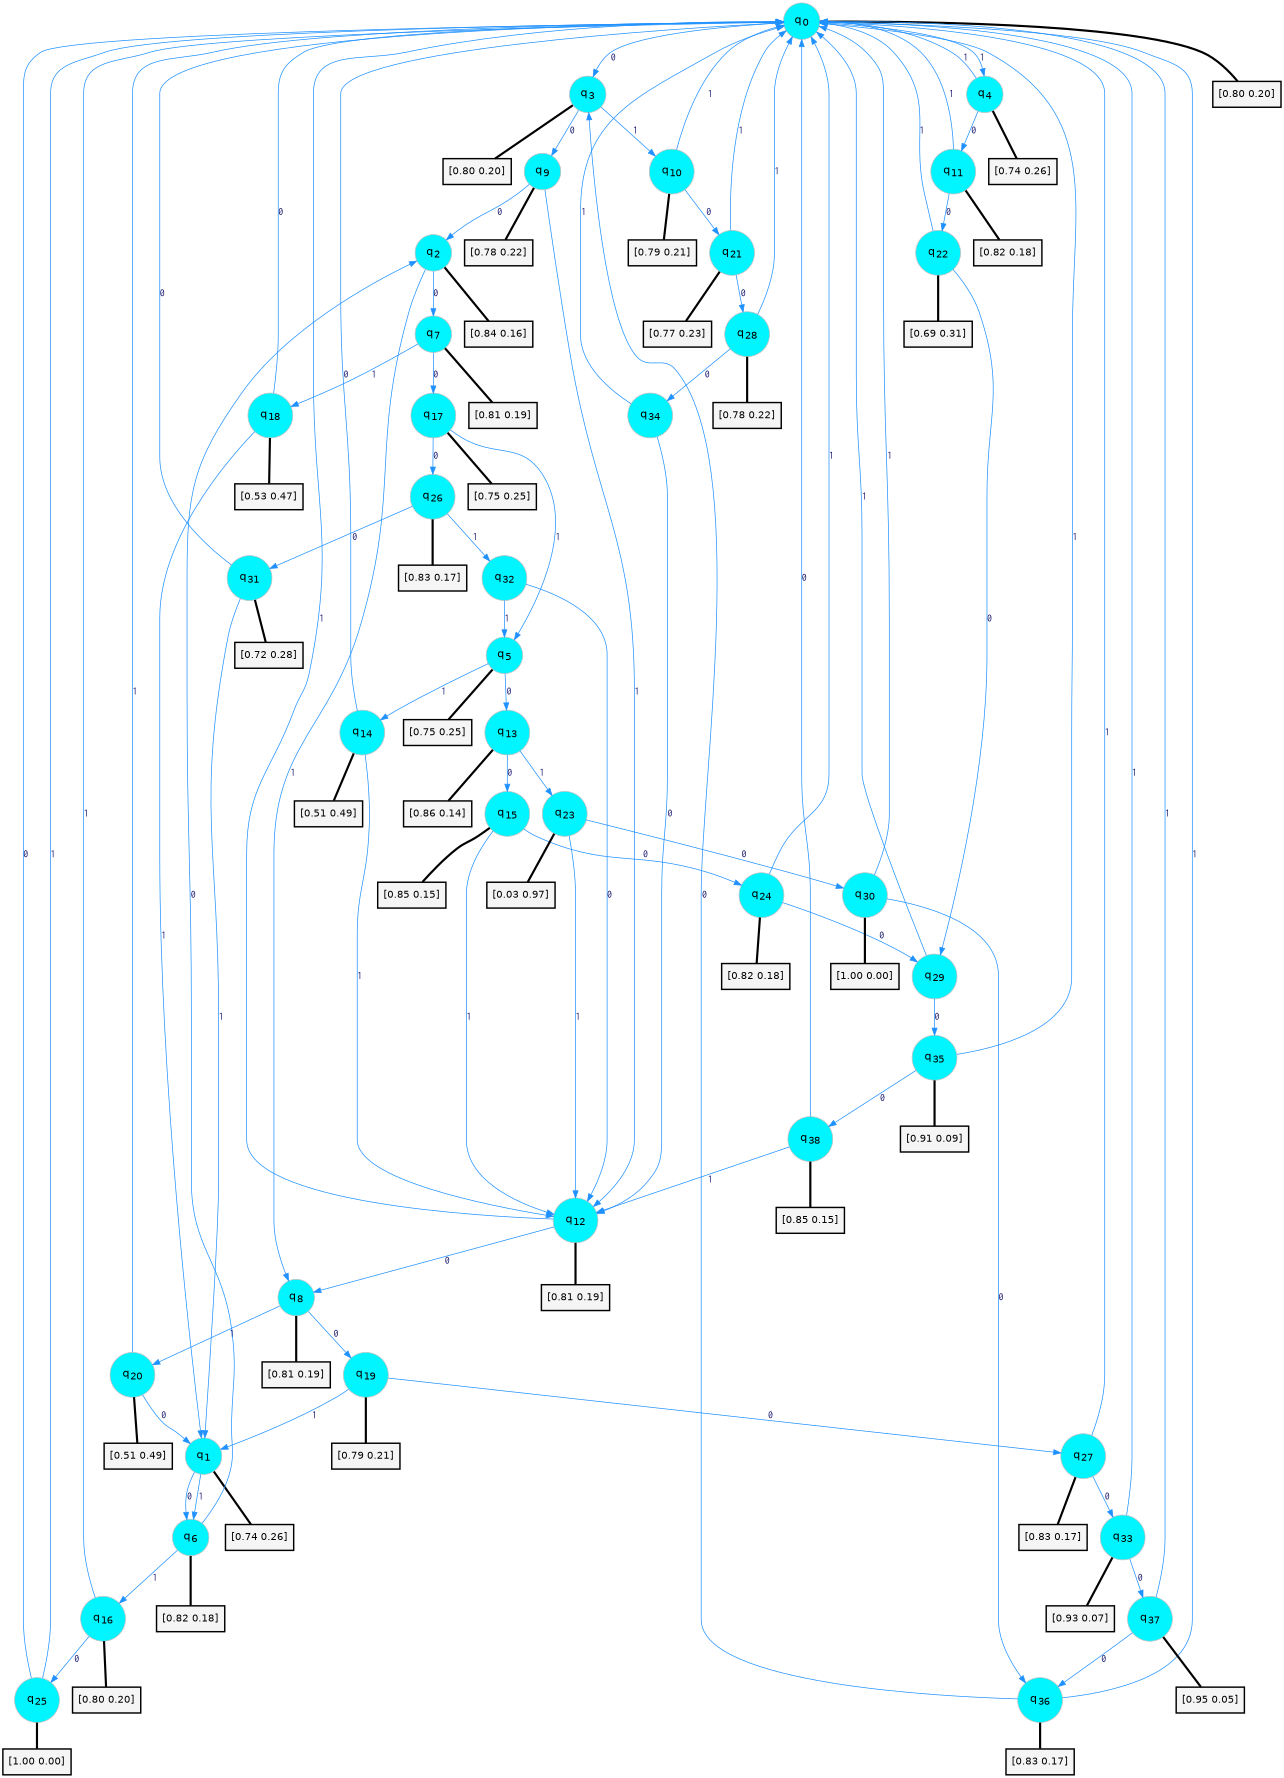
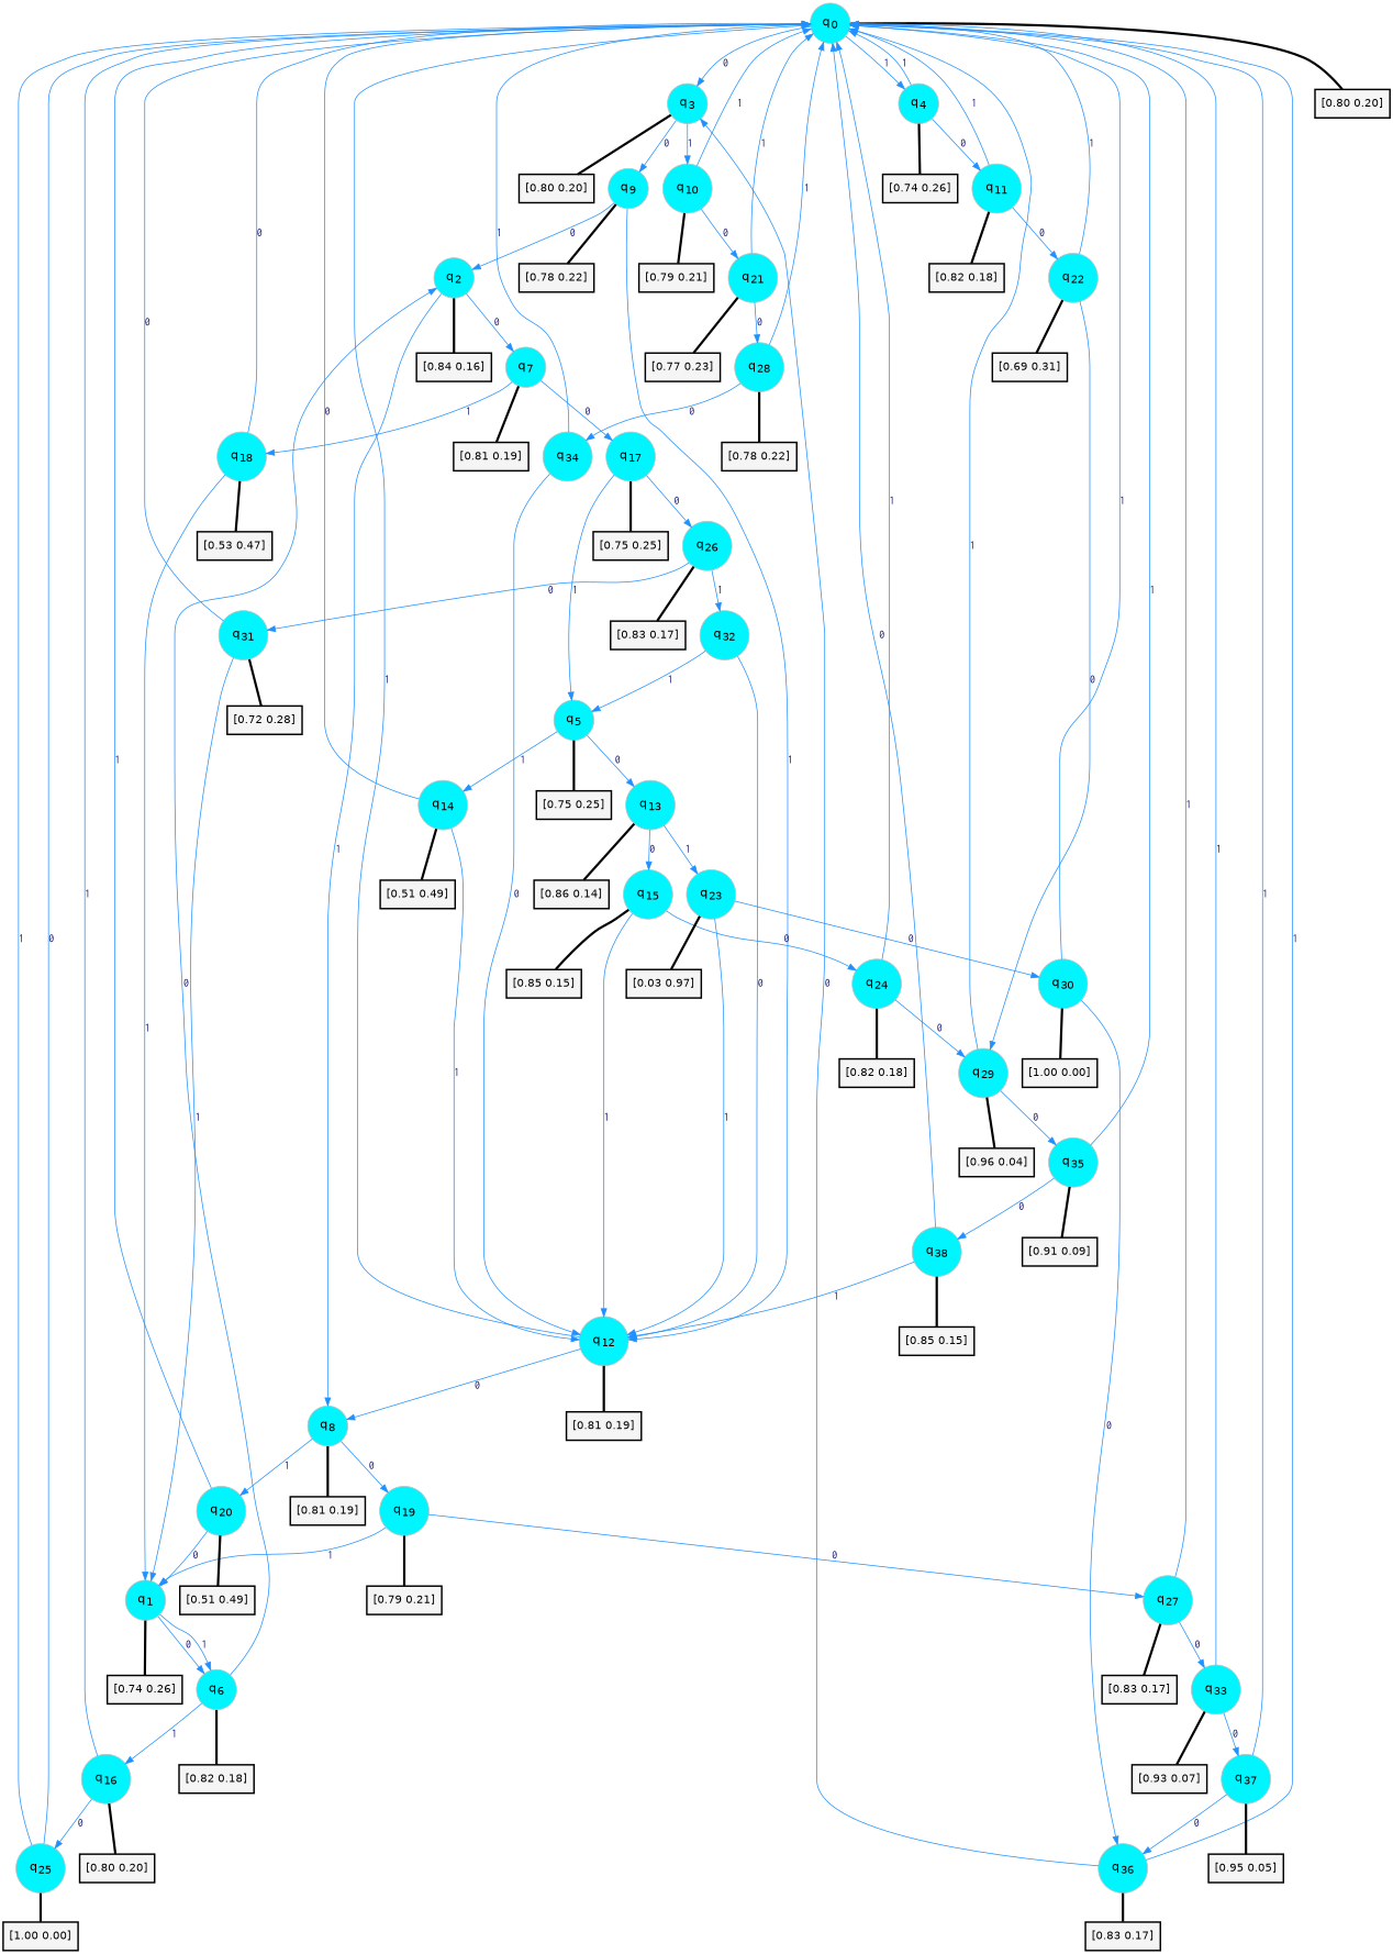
  digraph {
    rankdir=TD
    node [color=gray fillcolor=turquoise1 fontcolor=black fontname=Helvetica fontsize=16 fontweight=bold shape=circle style=filled]
    edge [arrowsize=1 color=dodgerblue1 fontcolor=midnightblue fontname=courier fontweight=bold penwidth=1 style=solid weight=20]
    n1 [label=<q<SUB>0</SUB>>]
    n2 [label=<q<SUB>3</SUB>>]
    n3 [label=<q<SUB>4</SUB>>]
    n4 [color=black fillcolor=whitesmoke fontsize=14 label="[0.80 0.20]" penwidth=2 shape=box]
    n5 [label=<q<SUB>9</SUB>>]
    n6 [label=<q<SUB>10</SUB>>]
    n7 [color=black fillcolor=whitesmoke fontsize=14 label="[0.80 0.20]" penwidth=2 shape=box]
    n8 [label=<q<SUB>11</SUB>>]
    n9 [color=black fillcolor=whitesmoke fontsize=14 label="[0.74 0.26]" penwidth=2 shape=box]
    n10 [label=<q<SUB>1</SUB>>]
    n11 [label=<q<SUB>6</SUB>>]
    n12 [color=black fillcolor=whitesmoke fontsize=14 label="[0.74 0.26]" penwidth=2 shape=box]
    n13 [label=<q<SUB>2</SUB>>]
    n14 [label=<q<SUB>16</SUB>>]
    n15 [color=black fillcolor=whitesmoke fontsize=14 label="[0.82 0.18]" penwidth=2 shape=box]
    n16 [label=<q<SUB>7</SUB>>]
    n17 [label=<q<SUB>8</SUB>>]
    n18 [color=black fillcolor=whitesmoke fontsize=14 label="[0.84 0.16]" penwidth=2 shape=box]
    n19 [label=<q<SUB>17</SUB>>]
    n20 [label=<q<SUB>18</SUB>>]
    n21 [color=black fillcolor=whitesmoke fontsize=14 label="[0.81 0.19]" penwidth=2 shape=box]
    n22 [label=<q<SUB>19</SUB>>]
    n23 [label=<q<SUB>20</SUB>>]
    n24 [color=black fillcolor=whitesmoke fontsize=14 label="[0.81 0.19]" penwidth=2 shape=box]
    n25 [label=<q<SUB>12</SUB>>]
    n26 [color=black fillcolor=whitesmoke fontsize=14 label="[0.78 0.22]" penwidth=2 shape=box]
    n27 [label=<q<SUB>21</SUB>>]
    n28 [color=black fillcolor=whitesmoke fontsize=14 label="[0.79 0.21]" penwidth=2 shape=box]
    n29 [label=<q<SUB>22</SUB>>]
    n30 [color=black fillcolor=whitesmoke fontsize=14 label="[0.82 0.18]" penwidth=2 shape=box]
    n31 [label=<q<SUB>5</SUB>>]
    n32 [label=<q<SUB>13</SUB>>]
    n33 [label=<q<SUB>14</SUB>>]
    n34 [color=black fillcolor=whitesmoke fontsize=14 label="[0.75 0.25]" penwidth=2 shape=box]
    n35 [label=<q<SUB>15</SUB>>]
    n36 [label=<q<SUB>23</SUB>>]
    n37 [color=black fillcolor=whitesmoke fontsize=14 label="[0.86 0.14]" penwidth=2 shape=box]
    n38 [color=black fillcolor=whitesmoke fontsize=14 label="[0.51 0.49]" penwidth=2 shape=box]
    n39 [label=<q<SUB>25</SUB>>]
    n40 [color=black fillcolor=whitesmoke fontsize=14 label="[0.80 0.20]" penwidth=2 shape=box]
    n41 [label=<q<SUB>26</SUB>>]
    n42 [color=black fillcolor=whitesmoke fontsize=14 label="[0.75 0.25]" penwidth=2 shape=box]
    n43 [color=black fillcolor=whitesmoke fontsize=14 label="[0.53 0.47]" penwidth=2 shape=box]
    n44 [label=<q<SUB>27</SUB>>]
    n45 [color=black fillcolor=whitesmoke fontsize=14 label="[0.79 0.21]" penwidth=2 shape=box]
    n46 [color=black fillcolor=whitesmoke fontsize=14 label="[0.51 0.49]" penwidth=2 shape=box]
    n47 [color=black fillcolor=whitesmoke fontsize=14 label="[0.81 0.19]" penwidth=2 shape=box]
    n48 [label=<q<SUB>28</SUB>>]
    n49 [color=black fillcolor=whitesmoke fontsize=14 label="[0.77 0.23]" penwidth=2 shape=box]
    n50 [label=<q<SUB>29</SUB>>]
    n51 [color=black fillcolor=whitesmoke fontsize=14 label="[0.69 0.31]" penwidth=2 shape=box]
    n52 [label=<q<SUB>24</SUB>>]
    n53 [color=black fillcolor=whitesmoke fontsize=14 label="[0.85 0.15]" penwidth=2 shape=box]
    n54 [label=<q<SUB>30</SUB>>]
    n55 [color=black fillcolor=whitesmoke fontsize=14 label="[0.03 0.97]" penwidth=2 shape=box]
    n56 [color=black fillcolor=whitesmoke fontsize=14 label="[0.82 0.18]" penwidth=2 shape=box]
    n57 [color=black fillcolor=whitesmoke fontsize=14 label="[1.00 0.00]" penwidth=2 shape=box]
    n58 [label=<q<SUB>31</SUB>>]
    n59 [label=<q<SUB>32</SUB>>]
    n60 [color=black fillcolor=whitesmoke fontsize=14 label="[0.83 0.17]" penwidth=2 shape=box]
    n61 [label=<q<SUB>33</SUB>>]
    n62 [color=black fillcolor=whitesmoke fontsize=14 label="[0.83 0.17]" penwidth=2 shape=box]
    n63 [label=<q<SUB>34</SUB>>]
    n64 [color=black fillcolor=whitesmoke fontsize=14 label="[0.78 0.22]" penwidth=2 shape=box]
    n65 [label=<q<SUB>35</SUB>>]
+   n66 [color=black fillcolor=whitesmoke fontsize=14 label="[0.96 0.04]" penwidth=2 shape=box]
    n67 [label=<q<SUB>36</SUB>>]
    n68 [color=black fillcolor=whitesmoke fontsize=14 label="[1.00 0.00]" penwidth=2 shape=box]
    n69 [color=black fillcolor=whitesmoke fontsize=14 label="[0.72 0.28]" penwidth=2 shape=box]
    n70 [label=<q<SUB>37</SUB>>]
    n71 [color=black fillcolor=whitesmoke fontsize=14 label="[0.93 0.07]" penwidth=2 shape=box]
    n72 [label=<q<SUB>38</SUB>>]
    n73 [color=black fillcolor=whitesmoke fontsize=14 label="[0.91 0.09]" penwidth=2 shape=box]
    n74 [color=black fillcolor=whitesmoke fontsize=14 label="[0.83 0.17]" penwidth=2 shape=box]
    n75 [color=black fillcolor=whitesmoke fontsize=14 label="[0.95 0.05]" penwidth=2 shape=box]
    n76 [color=black fillcolor=whitesmoke fontsize=14 label="[0.85 0.15]" penwidth=2 shape=box]
    n1 -> n2 [label=0]
    n1 -> n3 [label=1]
    n1 -> n4 [arrowhead=none color=black penwidth=3]
    n2 -> n5 [label=0]
    n2 -> n6 [label=1]
    n2 -> n7 [arrowhead=none color=black penwidth=3]
    n3 -> n1 [label=1]
    n3 -> n8 [label=0]
    n3 -> n9 [arrowhead=none color=black penwidth=3]
    n5 -> n13 [label=0]
    n5 -> n25 [label=1]
    n5 -> n26 [arrowhead=none color=black penwidth=3]
    n6 -> n1 [label=1]
    n6 -> n27 [label=0]
    n6 -> n28 [arrowhead=none color=black penwidth=3]
    n8 -> n1 [label=1]
    n8 -> n29 [label=0]
    n8 -> n30 [arrowhead=none color=black penwidth=3]
    n10 -> n11 [label=0]
    n10 -> n11 [label=1]
    n10 -> n12 [arrowhead=none color=black penwidth=3]
    n11 -> n13 [label=0]
    n11 -> n14 [label=1]
    n11 -> n15 [arrowhead=none color=black penwidth=3]
    n13 -> n16 [label=0]
    n13 -> n17 [label=1]
    n13 -> n18 [arrowhead=none color=black penwidth=3]
    n14 -> n1 [label=1]
    n14 -> n39 [label=0]
    n14 -> n40 [arrowhead=none color=black penwidth=3]
    n16 -> n19 [label=0]
    n16 -> n20 [label=1]
    n16 -> n21 [arrowhead=none color=black penwidth=3]
    n17 -> n22 [label=0]
    n17 -> n23 [label=1]
    n17 -> n24 [arrowhead=none color=black penwidth=3]
    n19 -> n31 [label=1]
    n19 -> n41 [label=0]
    n19 -> n42 [arrowhead=none color=black penwidth=3]
    n20 -> n1 [label=0]
    n20 -> n10 [label=1]
    n20 -> n43 [arrowhead=none color=black penwidth=3]
    n22 -> n10 [label=1]
    n22 -> n44 [label=0]
    n22 -> n45 [arrowhead=none color=black penwidth=3]
    n23 -> n1 [label=1]
    n23 -> n10 [label=0]
    n23 -> n46 [arrowhead=none color=black penwidth=3]
    n25 -> n1 [label=1]
    n25 -> n17 [label=0]
    n25 -> n47 [arrowhead=none color=black penwidth=3]
    n27 -> n1 [label=1]
    n27 -> n48 [label=0]
    n27 -> n49 [arrowhead=none color=black penwidth=3]
    n29 -> n1 [label=1]
    n29 -> n50 [label=0]
    n29 -> n51 [arrowhead=none color=black penwidth=3]
    n31 -> n32 [label=0]
    n31 -> n33 [label=1]
    n31 -> n34 [arrowhead=none color=black penwidth=3]
    n32 -> n35 [label=0]
    n32 -> n36 [label=1]
    n32 -> n37 [arrowhead=none color=black penwidth=3]
    n33 -> n1 [label=0]
    n33 -> n25 [label=1]
    n33 -> n38 [arrowhead=none color=black penwidth=3]
    n35 -> n25 [label=1]
    n35 -> n52 [label=0]
    n35 -> n53 [arrowhead=none color=black penwidth=3]
    n36 -> n25 [label=1]
    n36 -> n54 [label=0]
    n36 -> n55 [arrowhead=none color=black penwidth=3]
    n39 -> n1 [label=0]
    n39 -> n1 [label=1]
    n39 -> n57 [arrowhead=none color=black penwidth=3]
    n41 -> n58 [label=0]
    n41 -> n59 [label=1]
    n41 -> n60 [arrowhead=none color=black penwidth=3]
    n44 -> n1 [label=1]
    n44 -> n61 [label=0]
    n44 -> n62 [arrowhead=none color=black penwidth=3]
    n48 -> n1 [label=1]
    n48 -> n63 [label=0]
    n48 -> n64 [arrowhead=none color=black penwidth=3]
    n50 -> n1 [label=1]
    n50 -> n65 [label=0]
+   n50 -> n66 [arrowhead=none color=black penwidth=3]
    n52 -> n1 [label=1]
    n52 -> n50 [label=0]
    n52 -> n56 [arrowhead=none color=black penwidth=3]
    n54 -> n1 [label=1]
    n54 -> n67 [label=0]
    n54 -> n68 [arrowhead=none color=black penwidth=3]
    n58 -> n1 [label=0]
    n58 -> n10 [label=1]
    n58 -> n69 [arrowhead=none color=black penwidth=3]
    n59 -> n25 [label=0]
    n59 -> n31 [label=1]
    n61 -> n1 [label=1]
    n61 -> n70 [label=0]
    n61 -> n71 [arrowhead=none color=black penwidth=3]
    n63 -> n1 [label=1]
    n63 -> n25 [label=0]
    n65 -> n1 [label=1]
    n65 -> n72 [label=0]
    n65 -> n73 [arrowhead=none color=black penwidth=3]
    n67 -> n1 [label=1]
    n67 -> n2 [label=0]
    n67 -> n74 [arrowhead=none color=black penwidth=3]
    n70 -> n1 [label=1]
    n70 -> n67 [label=0]
    n70 -> n75 [arrowhead=none color=black penwidth=3]
    n72 -> n1 [label=0]
    n72 -> n25 [label=1]
    n72 -> n76 [arrowhead=none color=black penwidth=3]
  }
